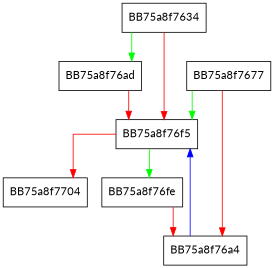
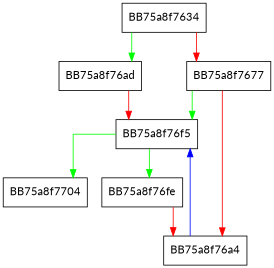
  digraph {
    fontname=Lato
    splines=ortho
    node [fontname=Lato shape=box]
    edge [color=green fontname=Lato]
    BB75a8f7634
    BB75a8f76ad
    BB75a8f7677
    BB75a8f76f5
    BB75a8f76a4
    BB75a8f7704
    BB75a8f76fe
    BB75a8f7634 -> BB75a8f76ad
-   BB75a8f7634 -> BB75a8f76f5 [color=red]
+   BB75a8f7634 -> BB75a8f7677 [color=red]
    BB75a8f76ad -> BB75a8f76f5 [color=red]
    BB75a8f7677 -> BB75a8f76f5
    BB75a8f7677 -> BB75a8f76a4 [color=red]
-   BB75a8f76f5 -> BB75a8f7704 [color=red]
+   BB75a8f76f5 -> BB75a8f7704
    BB75a8f76f5 -> BB75a8f76fe
    BB75a8f76a4 -> BB75a8f76f5 [color=blue]
    BB75a8f76fe -> BB75a8f76a4 [color=red]
  }
